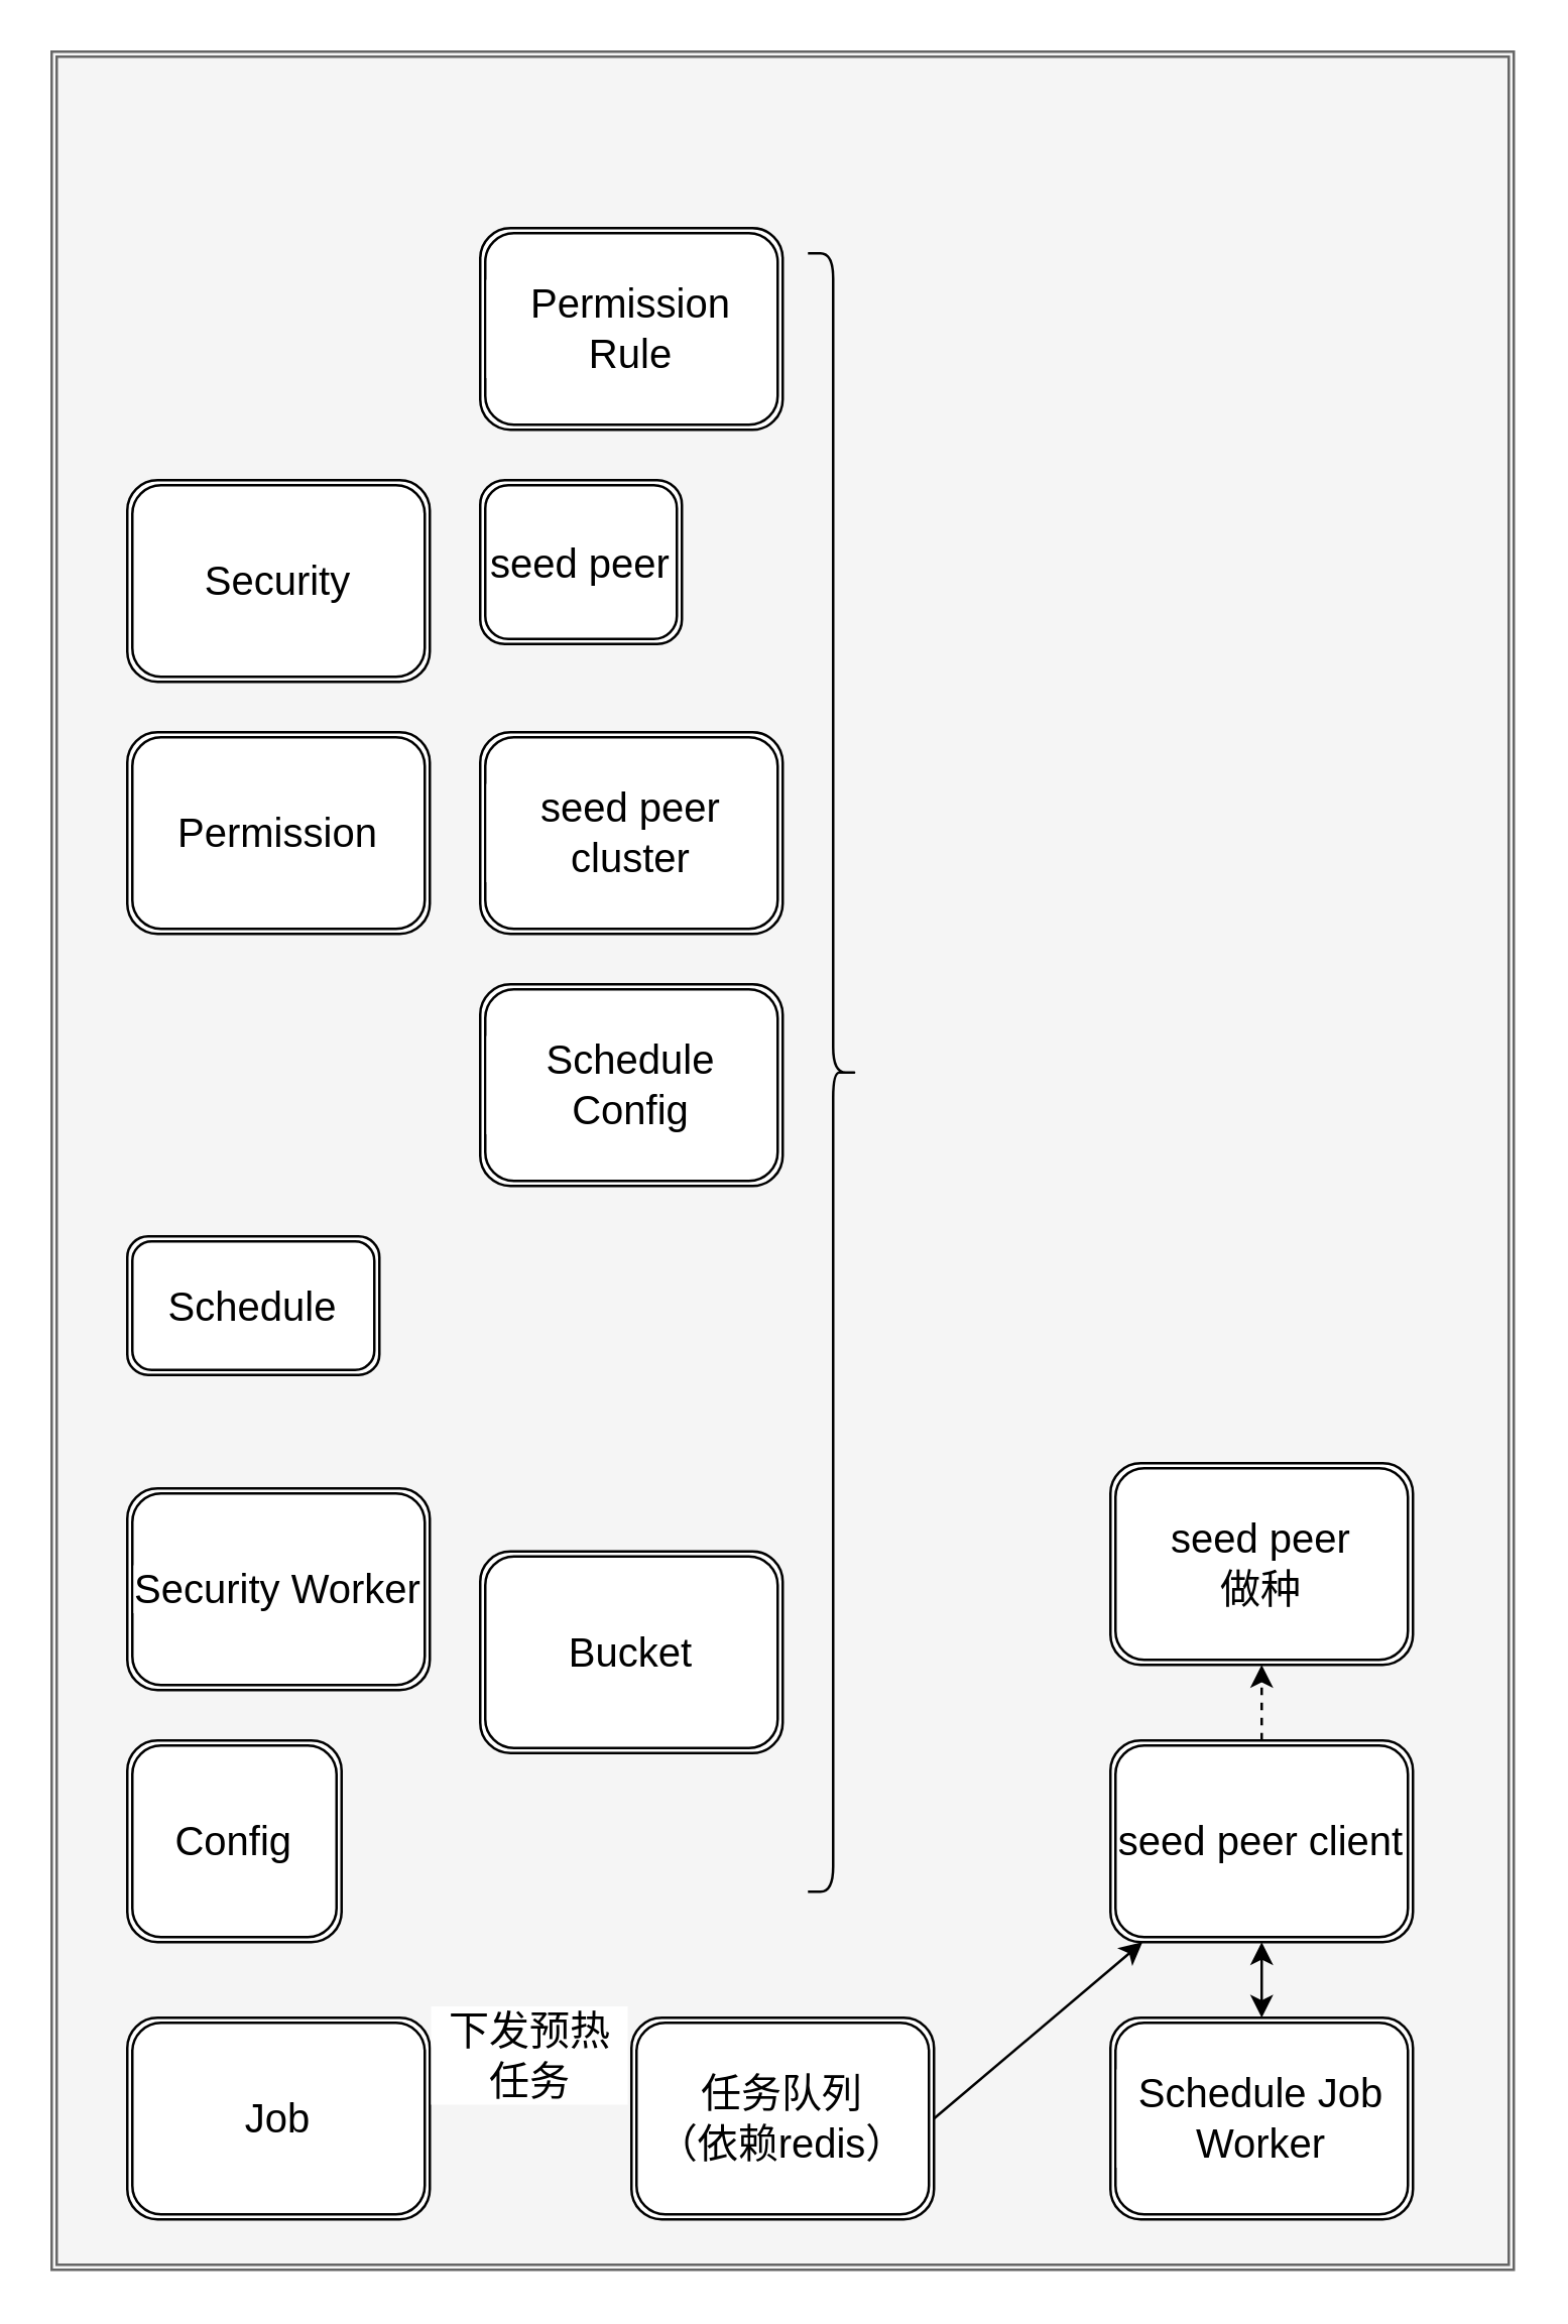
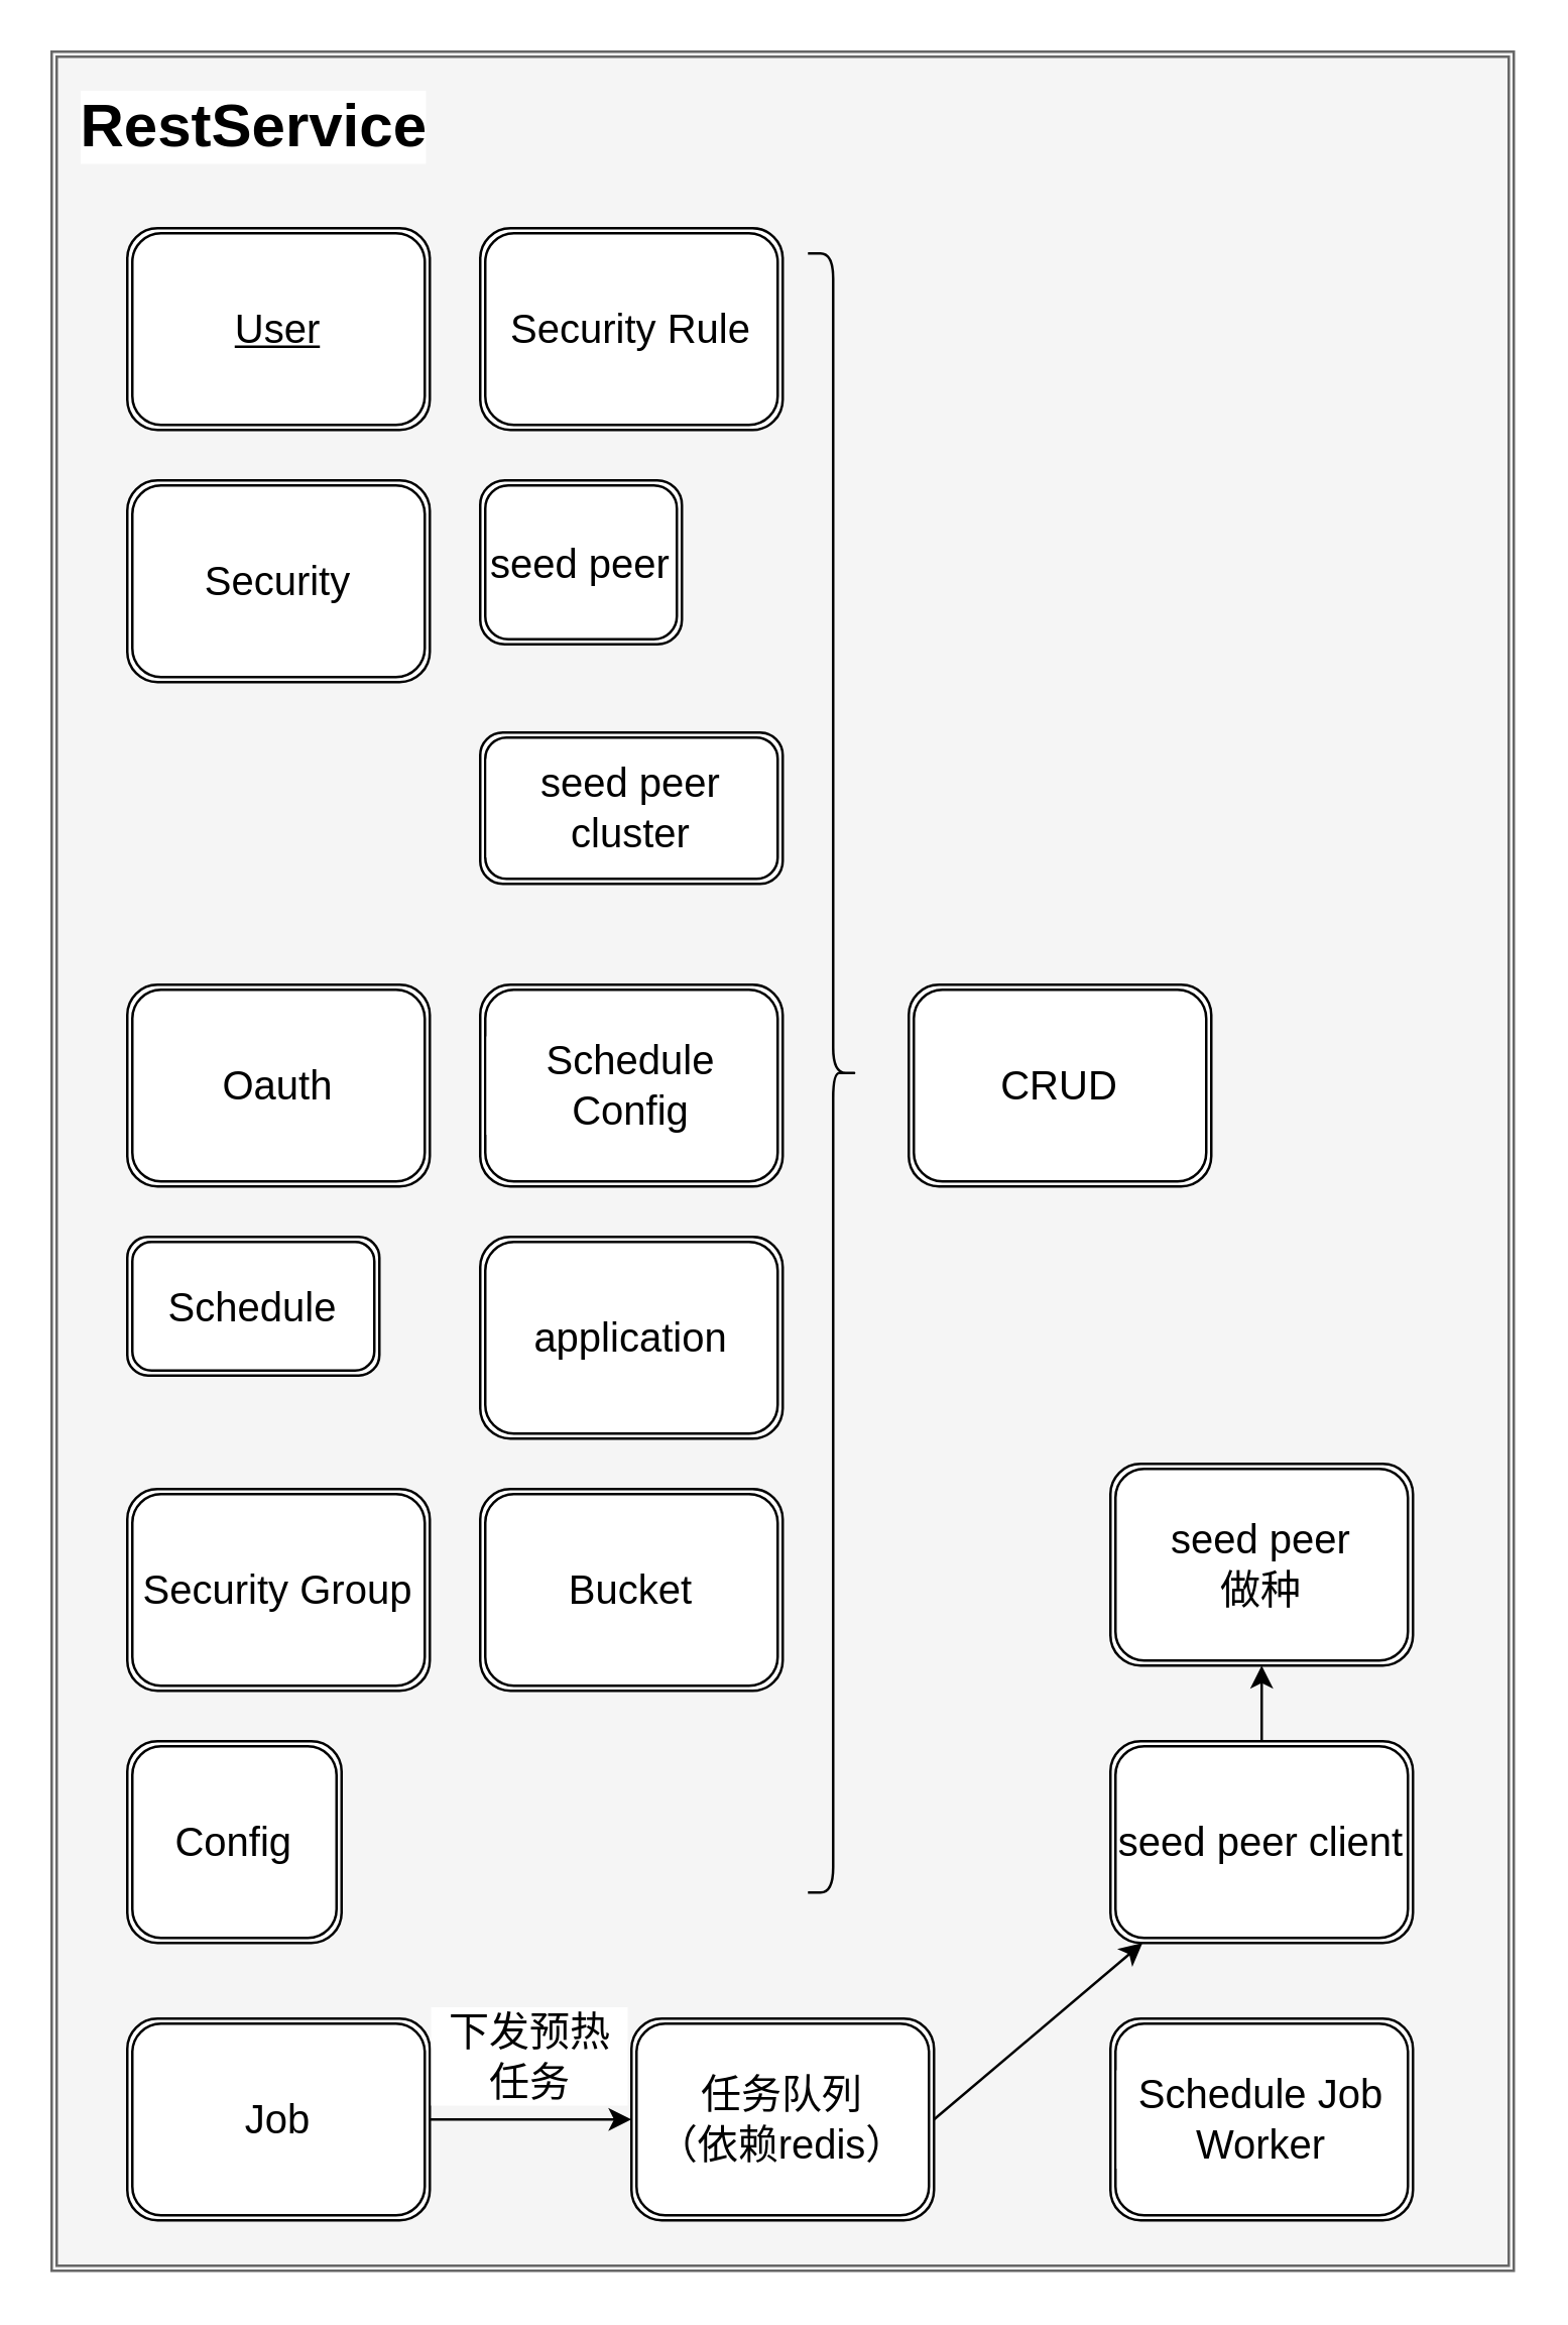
  <mxCell id="0" />
  <mxCell id="1" parent="0" />
  <mxCell id="2" value="" style="shape=ext;double=1;rounded=0;whiteSpace=wrap;html=1;labelBackgroundColor=#FFFFFF;fontFamily=Helvetica;fontSize=16;fontColor=#333333;fillColor=#f5f5f5;strokeColor=#666666;" vertex="1" parent="1"><mxGeometry x="20" y="20" width="580" height="880" as="geometry" /></mxCell>
+ <mxCell id="3" value="RestService" style="text;strokeColor=none;fillColor=none;html=1;fontSize=24;fontStyle=1;verticalAlign=middle;align=center;labelBackgroundColor=#FFFFFF;fontFamily=Helvetica;fontColor=#000000;" vertex="1" parent="1"><mxGeometry x="50" y="30" width="100" height="40" as="geometry" /></mxCell>
+ <mxCell id="4" value="User" style="shape=ext;double=1;rounded=1;whiteSpace=wrap;html=1;labelBackgroundColor=#FFFFFF;fontFamily=Helvetica;fontSize=16;fontColor=#000000;fontStyle=4" vertex="1" parent="1"><mxGeometry x="50" y="90" width="120" height="80" as="geometry" /></mxCell>
  <mxCell id="5" value="Security" style="shape=ext;double=1;rounded=1;whiteSpace=wrap;html=1;labelBackgroundColor=#FFFFFF;fontFamily=Helvetica;fontSize=16;fontColor=#000000;" vertex="1" parent="1"><mxGeometry x="50" y="190" width="120" height="80" as="geometry" /></mxCell>
- <mxCell id="6" value="Permission" style="shape=ext;double=1;rounded=1;whiteSpace=wrap;html=1;labelBackgroundColor=#FFFFFF;fontFamily=Helvetica;fontSize=16;fontColor=#000000;" vertex="1" parent="1"><mxGeometry x="50" y="290" width="120" height="80" as="geometry" /></mxCell>
+ <mxCell id="7" value="Oauth" style="shape=ext;double=1;rounded=1;whiteSpace=wrap;html=1;labelBackgroundColor=#FFFFFF;fontFamily=Helvetica;fontSize=16;fontColor=#000000;" vertex="1" parent="1"><mxGeometry x="50" y="390" width="120" height="80" as="geometry" /></mxCell>
  <mxCell id="8" value="Schedule Config" style="shape=ext;double=1;rounded=1;whiteSpace=wrap;html=1;labelBackgroundColor=#FFFFFF;fontFamily=Helvetica;fontSize=16;fontColor=#000000;" vertex="1" parent="1"><mxGeometry x="190" y="390" width="120" height="80" as="geometry" /></mxCell>
  <mxCell id="9" value="Schedule" style="shape=ext;double=1;rounded=1;whiteSpace=wrap;html=1;labelBackgroundColor=#FFFFFF;fontFamily=Helvetica;fontSize=16;fontColor=#000000;" vertex="1" parent="1"><mxGeometry x="50" y="490" width="100" height="55" as="geometry" /></mxCell>
- <mxCell id="11" value="seed peer cluster" style="shape=ext;double=1;rounded=1;whiteSpace=wrap;html=1;labelBackgroundColor=#FFFFFF;fontFamily=Helvetica;fontSize=16;fontColor=#000000;" vertex="1" parent="1"><mxGeometry x="190" y="290" width="120" height="80" as="geometry" /></mxCell>
+ <mxCell id="10" value="application" style="shape=ext;double=1;rounded=1;whiteSpace=wrap;html=1;labelBackgroundColor=#FFFFFF;fontFamily=Helvetica;fontSize=16;fontColor=#000000;" vertex="1" parent="1"><mxGeometry x="190" y="490" width="120" height="80" as="geometry" /></mxCell>
+ <mxCell id="11" value="seed peer cluster" style="shape=ext;double=1;rounded=1;whiteSpace=wrap;html=1;labelBackgroundColor=#FFFFFF;fontFamily=Helvetica;fontSize=16;fontColor=#000000;" vertex="1" parent="1"><mxGeometry x="190" y="290" width="120" height="60" as="geometry" /></mxCell>
  <mxCell id="12" value="seed peer" style="shape=ext;double=1;rounded=1;whiteSpace=wrap;html=1;labelBackgroundColor=#FFFFFF;fontFamily=Helvetica;fontSize=16;fontColor=#000000;" vertex="1" parent="1"><mxGeometry x="190" y="190" width="80" height="65" as="geometry" /></mxCell>
- <mxCell id="13" value="Permission Rule" style="shape=ext;double=1;rounded=1;whiteSpace=wrap;html=1;labelBackgroundColor=#FFFFFF;fontFamily=Helvetica;fontSize=16;fontColor=#000000;" vertex="1" parent="1"><mxGeometry x="190" y="90" width="120" height="80" as="geometry" /></mxCell>
- <mxCell id="14" value="Security Worker" style="shape=ext;double=1;rounded=1;whiteSpace=wrap;html=1;labelBackgroundColor=#FFFFFF;fontFamily=Helvetica;fontSize=16;fontColor=#000000;" vertex="1" parent="1"><mxGeometry x="50" y="590" width="120" height="80" as="geometry" /></mxCell>
- <mxCell id="15" value="Bucket" style="shape=ext;double=1;rounded=1;whiteSpace=wrap;html=1;labelBackgroundColor=#FFFFFF;fontFamily=Helvetica;fontSize=16;fontColor=#000000;" vertex="1" parent="1"><mxGeometry x="190" y="615" width="120" height="80" as="geometry" /></mxCell>
+ <mxCell id="13" value="Security Rule" style="shape=ext;double=1;rounded=1;whiteSpace=wrap;html=1;labelBackgroundColor=#FFFFFF;fontFamily=Helvetica;fontSize=16;fontColor=#000000;" vertex="1" parent="1"><mxGeometry x="190" y="90" width="120" height="80" as="geometry" /></mxCell>
+ <mxCell id="14" value="Security Group" style="shape=ext;double=1;rounded=1;whiteSpace=wrap;html=1;labelBackgroundColor=#FFFFFF;fontFamily=Helvetica;fontSize=16;fontColor=#000000;" vertex="1" parent="1"><mxGeometry x="50" y="590" width="120" height="80" as="geometry" /></mxCell>
+ <mxCell id="15" value="Bucket" style="shape=ext;double=1;rounded=1;whiteSpace=wrap;html=1;labelBackgroundColor=#FFFFFF;fontFamily=Helvetica;fontSize=16;fontColor=#000000;" vertex="1" parent="1"><mxGeometry x="190" y="590" width="120" height="80" as="geometry" /></mxCell>
  <mxCell id="16" value="Config" style="shape=ext;double=1;rounded=1;whiteSpace=wrap;html=1;labelBackgroundColor=#FFFFFF;fontFamily=Helvetica;fontSize=16;fontColor=#000000;" vertex="1" parent="1"><mxGeometry x="50" y="690" width="85" height="80" as="geometry" /></mxCell>
  <mxCell id="17" value="Job" style="shape=ext;double=1;rounded=1;whiteSpace=wrap;html=1;labelBackgroundColor=#FFFFFF;fontFamily=Helvetica;fontSize=16;fontColor=#000000;" vertex="1" parent="1"><mxGeometry x="50" y="800" width="120" height="80" as="geometry" /></mxCell>
  <mxCell id="18" value="" style="shape=curlyBracket;whiteSpace=wrap;html=1;rounded=1;flipH=1;labelBackgroundColor=#FFFFFF;fontFamily=Helvetica;fontSize=16;fontColor=#000000;" vertex="1" parent="1"><mxGeometry x="320" y="100" width="20" height="650" as="geometry" /></mxCell>
+ <mxCell id="19" value="CRUD" style="shape=ext;double=1;rounded=1;whiteSpace=wrap;html=1;labelBackgroundColor=#FFFFFF;fontFamily=Helvetica;fontSize=16;fontColor=#000000;" vertex="1" parent="1"><mxGeometry x="360" y="390" width="120" height="80" as="geometry" /></mxCell>
  <mxCell id="20" value="任务队列&lt;br&gt;（依赖redis）" style="shape=ext;double=1;rounded=1;whiteSpace=wrap;html=1;labelBackgroundColor=#FFFFFF;fontFamily=Helvetica;fontSize=16;fontColor=#000000;" vertex="1" parent="1"><mxGeometry x="250" y="800" width="120" height="80" as="geometry" /></mxCell>
+ <mxCell id="21" value="" style="endArrow=classic;html=1;rounded=0;fontFamily=Helvetica;fontSize=16;fontColor=#000000;exitX=1;exitY=0.5;exitDx=0;exitDy=0;entryX=0;entryY=0.5;entryDx=0;entryDy=0;" edge="1" parent="1" source="17" target="20"><mxGeometry width="50" height="50" relative="1" as="geometry"><mxPoint x="310" y="800" as="sourcePoint" /><mxPoint x="360" y="750" as="targetPoint" /></mxGeometry></mxCell>
  <mxCell id="22" value="下发预热任务" style="text;html=1;strokeColor=none;fillColor=none;align=center;verticalAlign=middle;whiteSpace=wrap;rounded=0;labelBackgroundColor=#FFFFFF;fontFamily=Helvetica;fontSize=16;fontColor=#000000;" vertex="1" parent="1"><mxGeometry x="170" y="800" width="80" height="30" as="geometry" /></mxCell>
  <mxCell id="23" value="seed peer&lt;br&gt;做种" style="shape=ext;double=1;rounded=1;whiteSpace=wrap;html=1;labelBackgroundColor=#FFFFFF;fontFamily=Helvetica;fontSize=16;fontColor=#000000;" vertex="1" parent="1"><mxGeometry x="440" y="580" width="120" height="80" as="geometry" /></mxCell>
  <mxCell id="24" value="" style="endArrow=classic;html=1;rounded=0;fontFamily=Helvetica;fontSize=16;fontColor=#000000;exitX=1;exitY=0.5;exitDx=0;exitDy=0;" edge="1" parent="1" source="20" target="26"><mxGeometry width="50" height="50" relative="1" as="geometry"><mxPoint x="310" y="800" as="sourcePoint" /><mxPoint x="360" y="750" as="targetPoint" /></mxGeometry></mxCell>
  <mxCell id="25" value="Schedule Job Worker" style="shape=ext;double=1;rounded=1;whiteSpace=wrap;html=1;labelBackgroundColor=#FFFFFF;fontFamily=Helvetica;fontSize=16;fontColor=#000000;" vertex="1" parent="1"><mxGeometry x="440" y="800" width="120" height="80" as="geometry" /></mxCell>
  <mxCell id="26" value="seed peer client" style="shape=ext;double=1;rounded=1;whiteSpace=wrap;html=1;labelBackgroundColor=#FFFFFF;fontFamily=Helvetica;fontSize=16;fontColor=#000000;" vertex="1" parent="1"><mxGeometry x="440" y="690" width="120" height="80" as="geometry" /></mxCell>
- <mxCell id="27" value="" style="endArrow=classic;startArrow=classic;html=1;rounded=0;fontFamily=Helvetica;fontSize=16;fontColor=#000000;exitX=0.5;exitY=0;exitDx=0;exitDy=0;entryX=0.5;entryY=1;entryDx=0;entryDy=0;" edge="1" parent="1" source="25" target="26"><mxGeometry width="50" height="50" relative="1" as="geometry"><mxPoint x="310" y="630" as="sourcePoint" /><mxPoint x="360" y="580" as="targetPoint" /></mxGeometry></mxCell>
- <mxCell id="28" value="" style="endArrow=classic;html=1;rounded=0;fontFamily=Helvetica;fontSize=16;fontColor=#000000;exitX=0.5;exitY=0;exitDx=0;exitDy=0;entryX=0.5;entryY=1;entryDx=0;entryDy=0;dashed=1;" edge="1" parent="1" source="26" target="23"><mxGeometry width="50" height="50" relative="1" as="geometry"><mxPoint x="310" y="630" as="sourcePoint" /><mxPoint x="360" y="580" as="targetPoint" /></mxGeometry></mxCell>
+ <mxCell id="28" value="" style="endArrow=classic;html=1;rounded=0;fontFamily=Helvetica;fontSize=16;fontColor=#000000;exitX=0.5;exitY=0;exitDx=0;exitDy=0;entryX=0.5;entryY=1;entryDx=0;entryDy=0;" edge="1" parent="1" source="26" target="23"><mxGeometry width="50" height="50" relative="1" as="geometry"><mxPoint x="310" y="630" as="sourcePoint" /><mxPoint x="360" y="580" as="targetPoint" /></mxGeometry></mxCell>
